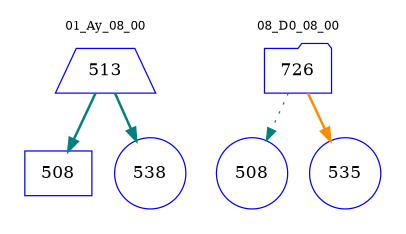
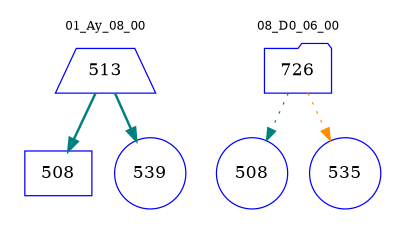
  digraph {
    node [color=blue shape=circle]
    edge [color=teal style=bold]
    n1 [label=513 shape=trapezium]
    n2 [label=508 shape=box]
-   n3 [label=538]
+   n3 [label=539]
    n4 [label=726 shape=folder]
    n5 [label=508]
    n6 [label=535]
    subgraph cluster_1 {
      color=white
      fontsize=10
      label="01_Ay_08_00"
      n1
      n2
      n3
    }
    subgraph cluster_2 {
      color=white
      fontsize=10
-     label="08_D0_08_00"
+     label="08_D0_06_00"
      n4
      n5
      n6
    }
    n1 -> n2
    n1 -> n3
    n4 -> n5 [style=dotted]
-   n4 -> n6 [color=darkorange]
+   n4 -> n6 [color=darkorange style=dotted]
  }
